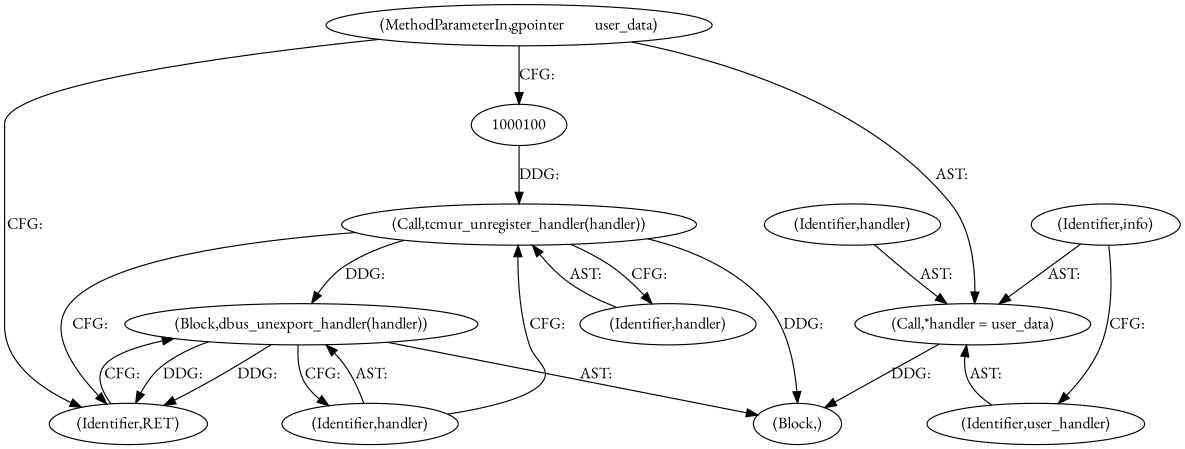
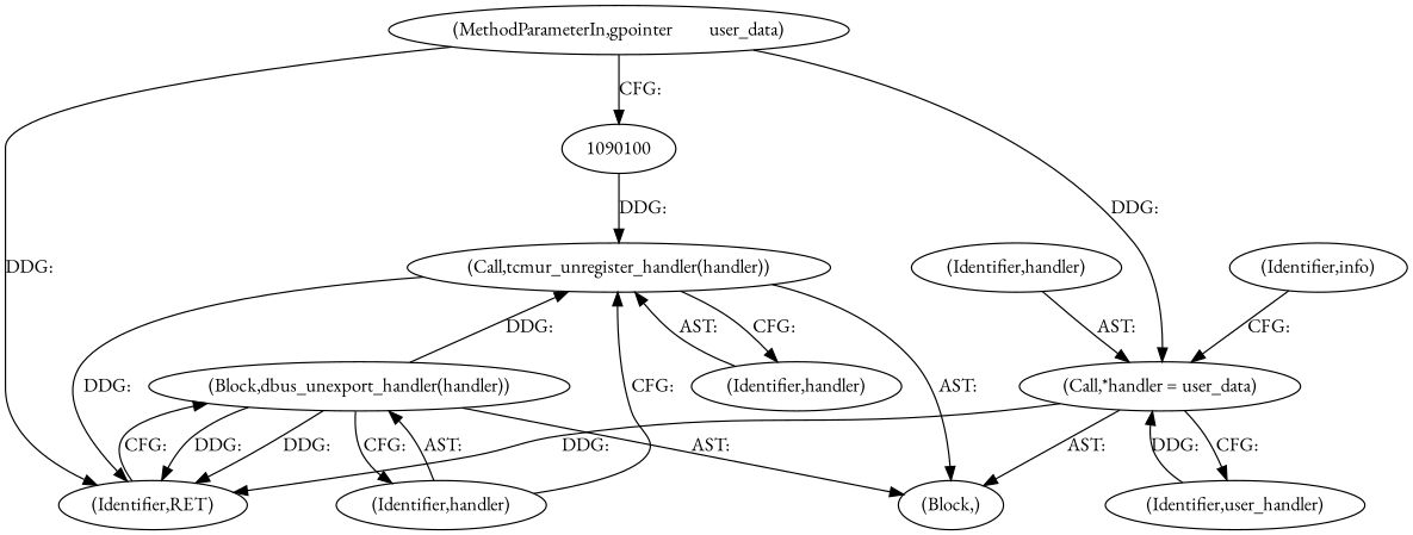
  digraph {
    fontname="EB Garamond"
    node [fontname="EB Garamond"]
    edge [fontname="EB Garamond"]
    n1 [label="(Call,tcmur_unregister_handler(handler))"]
    n2 [label="(Block,dbus_unexport_handler(handler))"]
    n3 [label="(Block,)"]
    n4 [label="(Identifier,handler)"]
    n5 [label="(Identifier,RET)"]
    n6 [label="(Identifier,handler)"]
    n7 [label="(Call,*handler = user_data)"]
    n8 [label="(Identifier,user_handler)"]
    n9 [label="(MethodParameterIn,gpointer         user_data)"]
-   1000100
+   1000100 [label=1090100]
    n11 [label="(Identifier,info)"]
    n12 [label="(Identifier,handler)"]
-   n1 -> n2 [label="DDG: "]
-   n1 -> n3 [label="DDG: "]
+   n2 -> n1 [label="DDG: "]
+   n1 -> n3 [label="AST: "]
    n1 -> n4 [label="CFG: "]
-   n1 -> n5 [label="CFG: "]
+   n1 -> n5 [label="DDG: "]
    n2 -> n3 [label="AST: "]
    n2 -> n5 [label="DDG: "]
    n2 -> n5 [label="DDG: "]
    n2 -> n6 [label="CFG: "]
    n4 -> n1 [label="AST: "]
    n5 -> n2 [label="CFG: "]
    n6 -> n1 [label="CFG: "]
    n6 -> n2 [label="AST: "]
-   n7 -> n3 [label="DDG: "]
-   n11 -> n8 [label="CFG: "]
-   n8 -> n7 [label="AST: "]
-   n9 -> n5 [label="CFG: "]
-   n9 -> n7 [label="AST: "]
+   n7 -> n3 [label="AST: "]
+   n7 -> n5 [label="DDG: "]
+   n7 -> n8 [label="CFG: "]
+   n8 -> n7 [label="DDG: "]
+   n9 -> n5 [label="DDG: "]
+   n9 -> n7 [label="DDG: "]
    n9 -> 1000100 [label="CFG: "]
    1000100 -> n1 [label="DDG: "]
-   n11 -> n7 [label="AST: "]
+   n11 -> n7 [label="CFG: "]
    n12 -> n7 [label="AST: "]
  }
